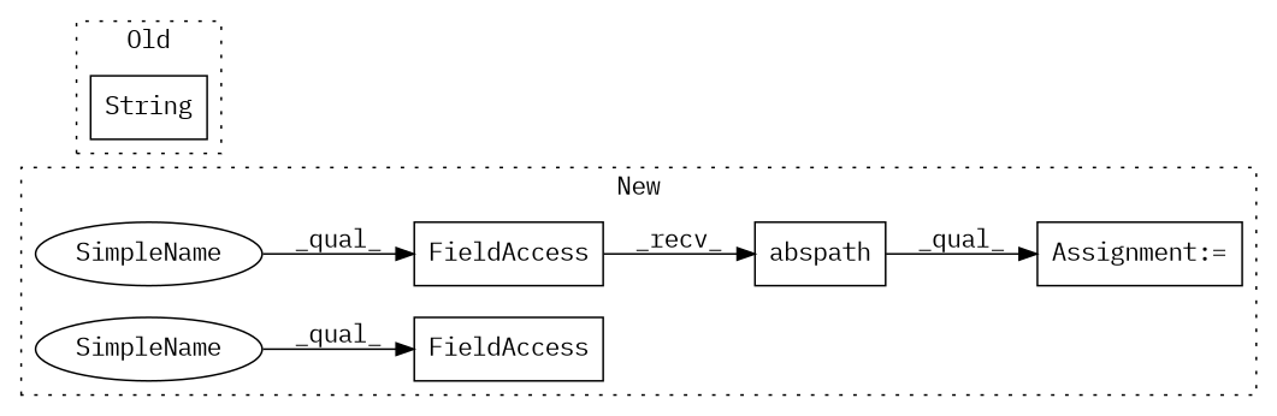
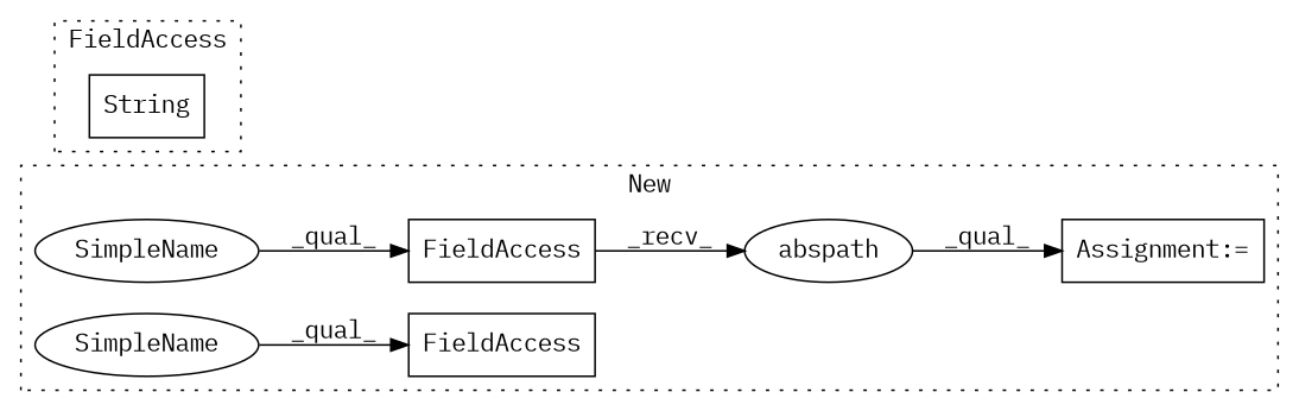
  digraph {
    fontname="IBM Plex Mono"
    rankdir=LR
    node [a=32 fontname="IBM Plex Mono" l=7 s=716 shape=box]
    edge [fontname="IBM Plex Mono"]
-   n1 [l="8,1" label=abspath s="724,743"]
+   n1 [l="8,1" label=abspath s="724,743" shape=ellipse]
    n2 [a=22 label=FieldAccess]
    n3 [a=7 l=1 label="Assignment:=" s=699]
    n4 [a=22 label=FieldAccess s=700]
    n5 [a=42 l=2 label=SimpleName shape=ellipse]
    n6 [a=42 l=2 label=SimpleName s=700 shape=ellipse]
    n7 [l="7,1" label=String s="2211,2219"]
    subgraph cluster_1 {
      label=New
      style=dotted
      n1
      n2
      n3
      n4
      n5
      n6
    }
    subgraph cluster_2 {
-     label=Old
+     label=FieldAccess
      style=dotted
      n7
    }
    n1 -> n3 [label=_qual_]
    n2 -> n1 [label=_recv_]
    n5 -> n2 [label=_qual_]
    n6 -> n4 [label=_qual_]
  }
